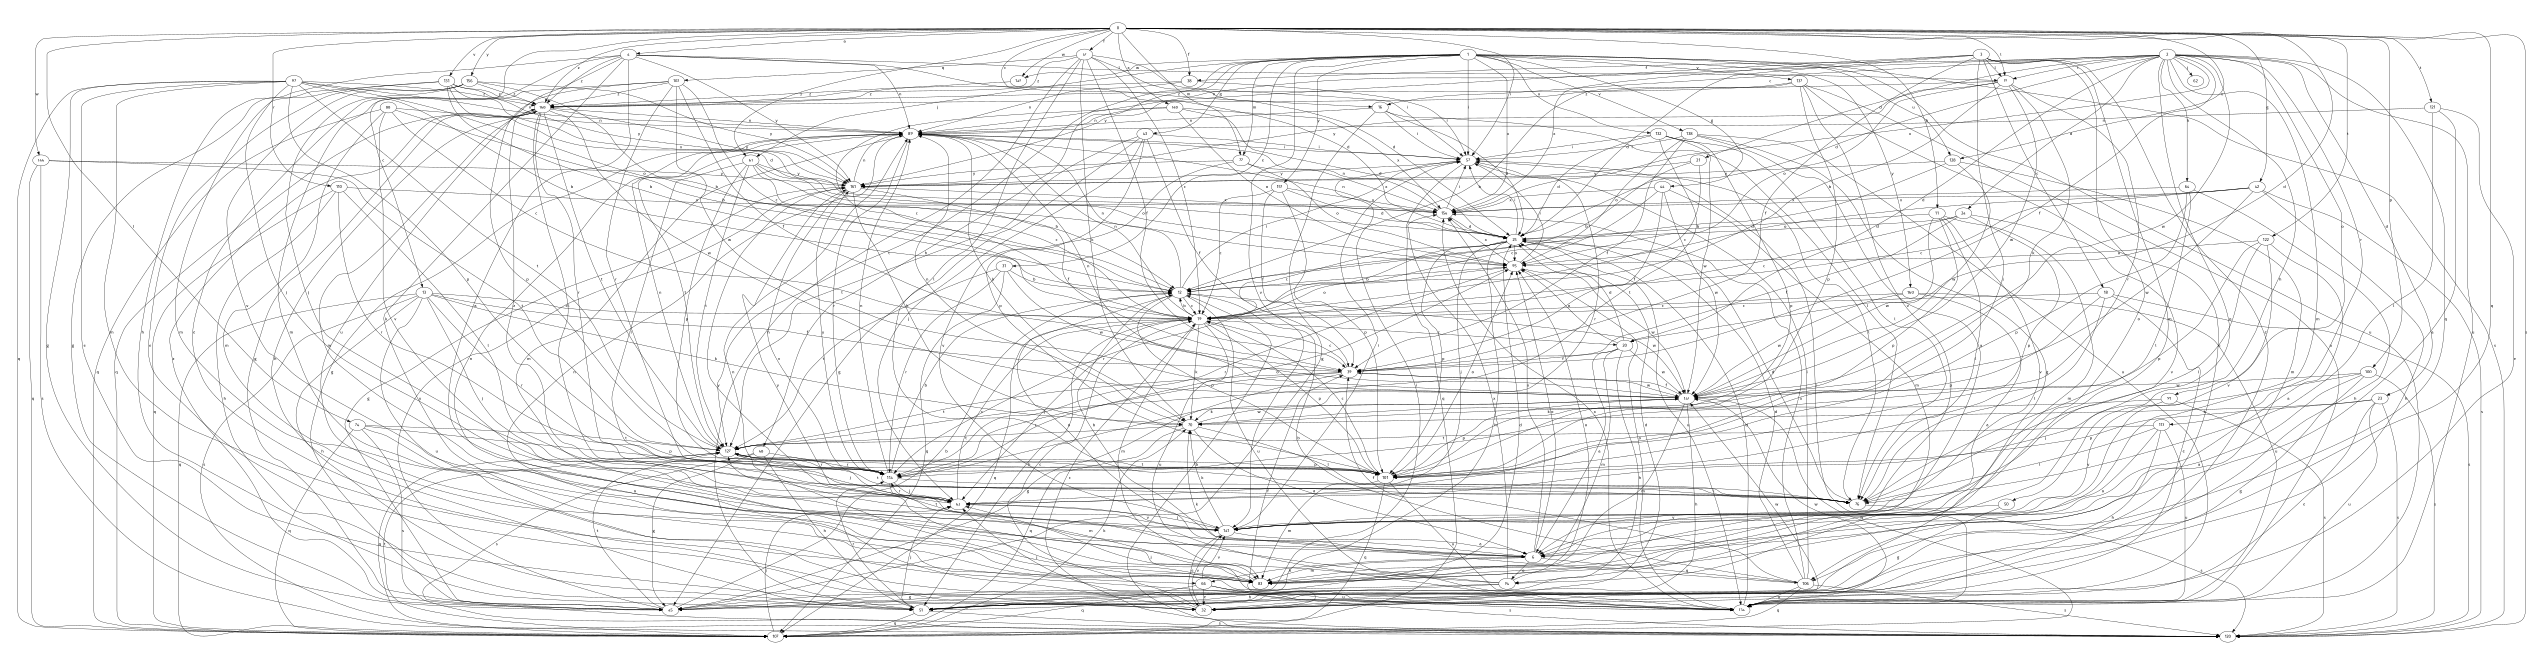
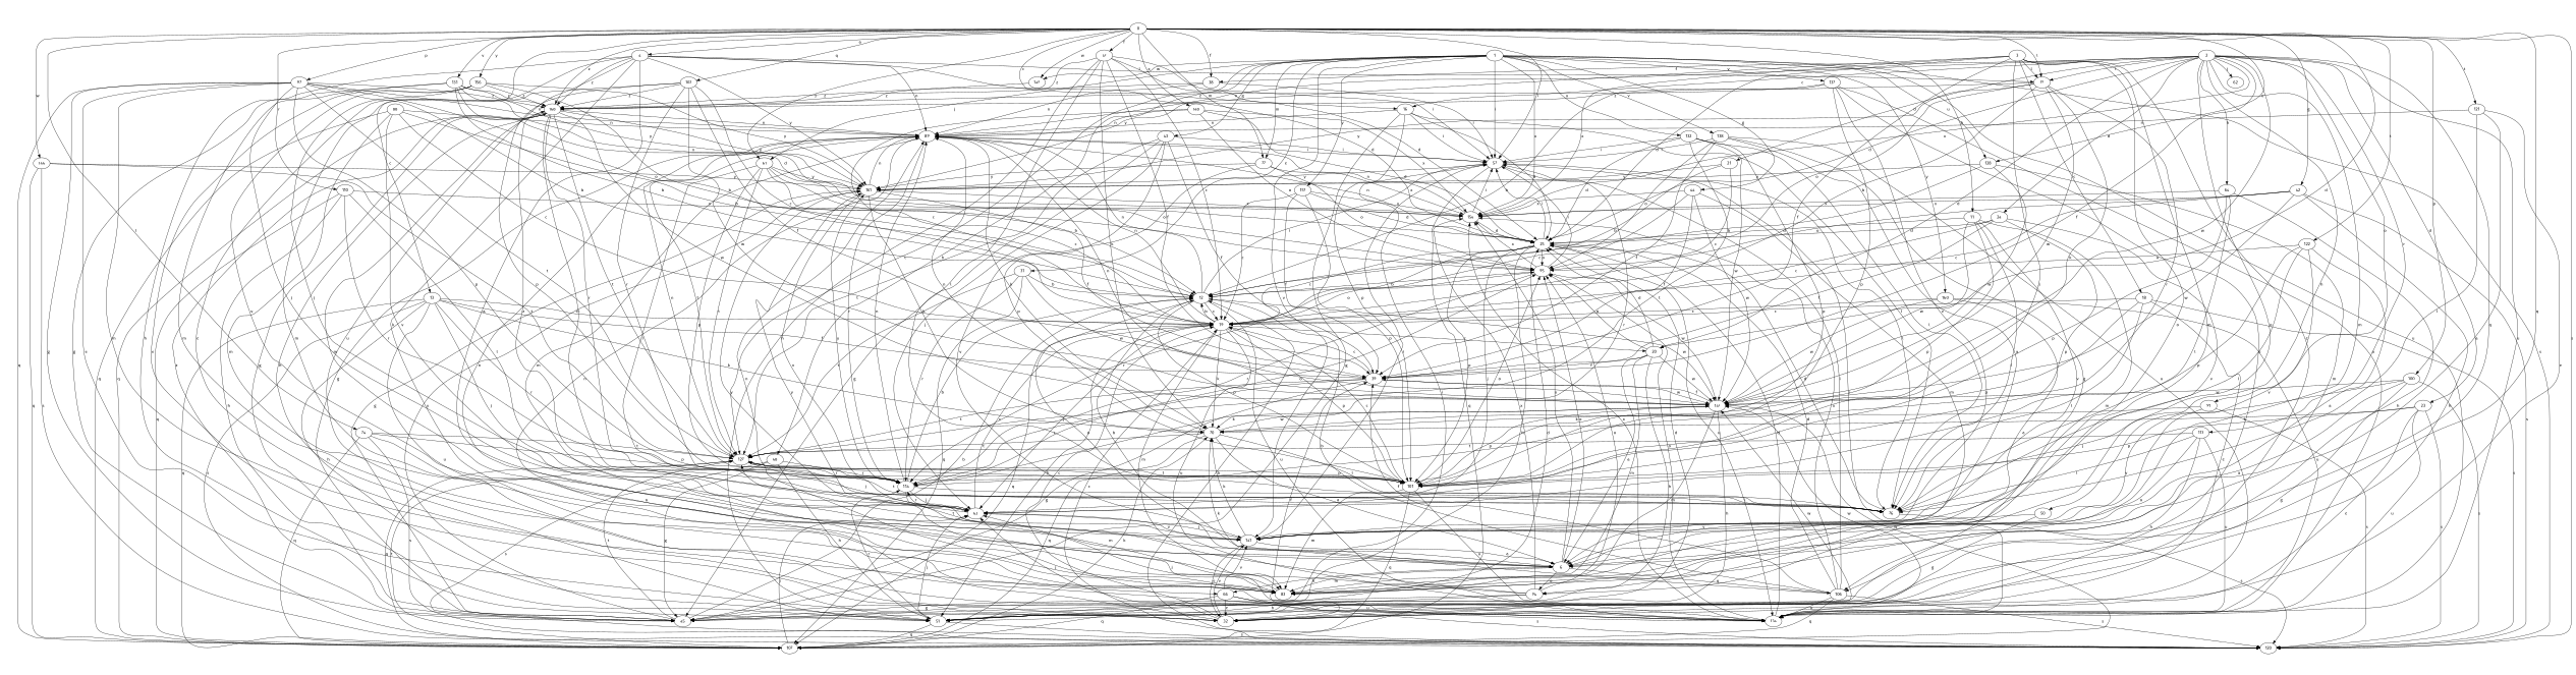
  strict digraph {
    fontname="Fira Sans"
    node [fontname="Fira Sans"]
    edge [fontname="Fira Sans"]
    0
    4
    11
    13
    16
    20
    n7 [label=47]
    38
    42
    57
    61
    74
    75
    77
    97
    100
    102
    106
    110
    120
    121
    122
    128
    n24 [label=131]
    144
    145
    148
    156
    168
    134
    25
    89
    32
    161
    6
    51
    66
    141
    83
    147
    76
    101
    39
    63
    19
    70
    107
    114
    45
    95
    154
    127
    12
    88
    1
    31
    43
    44
    48
    132
    137
    138
    157
    160
    2
    21
    23
    24
    50
    62
    64
    91
    94
    113
    3
    18
    0 -> 4 [label=a]
    0 -> 11 [label=b]
    0 -> 13 [label=c]
    0 -> 16 [label=c]
    0 -> 20 [label=d]
    0 -> n7 [label=f]
    0 -> 38 [label=f]
    0 -> 42 [label=g]
    0 -> 57 [label=i]
    0 -> 61 [label=j]
    0 -> 74 [label=l]
    0 -> 75 [label=l]
    0 -> 77 [label=m]
+   0 -> 97 [label=p]
    0 -> 100 [label=p]
-   n7 -> 102 [label=q]
+   0 -> 102 [label=q]
    0 -> 106 [label=q]
    0 -> 110 [label=r]
    0 -> 120 [label=s]
    0 -> 121 [label=t]
    0 -> 122 [label=t]
    0 -> 128 [label=u]
    0 -> n24 [label=v]
    0 -> 144 [label=w]
    0 -> 145 [label=w]
    0 -> 148 [label=x]
    0 -> 156 [label=y]
    0 -> 168 [label=z]
    4 -> 75 [label=l]
    4 -> 168 [label=z]
    4 -> 134 [label=u]
    4 -> 25 [label=d]
    4 -> 89 [label=n]
    4 -> 32 [label=e]
    4 -> 161 [label=y]
    4 -> 6 [label=a]
    4 -> 51 [label=h]
    4 -> 66 [label=k]
    11 -> 25 [label=d]
    11 -> 141 [label=v]
    11 -> 83 [label=m]
    11 -> 147 [label=w]
    11 -> 76 [label=l]
    11 -> 101 [label=p]
    13 -> 120 [label=s]
    13 -> 134 [label=u]
    13 -> 51 [label=h]
    13 -> 39 [label=f]
    13 -> 63 [label=j]
    13 -> 19 [label=c]
    13 -> 70 [label=k]
    13 -> 107 [label=q]
    13 -> 114 [label=r]
    16 -> 57 [label=i]
    16 -> 25 [label=d]
    16 -> 89 [label=n]
    16 -> 76 [label=l]
+   16 -> 101 [label=p]
    16 -> 45 [label=g]
    20 -> 25 [label=d]
    20 -> 6 [label=a]
    20 -> 51 [label=h]
    20 -> 83 [label=m]
    20 -> 147 [label=w]
    20 -> 39 [label=f]
    20 -> 95 [label=o]
    n7 -> 57 [label=i]
    n7 -> 168 [label=z]
    n7 -> 25 [label=d]
    n7 -> 51 [label=h]
    n7 -> 76 [label=l]
    n7 -> 39 [label=f]
    n7 -> 19 [label=c]
    n7 -> 70 [label=k]
    38 -> 57 [label=i]
    38 -> 168 [label=z]
    38 -> 89 [label=n]
    42 -> 120 [label=s]
    42 -> 51 [label=h]
    42 -> 147 [label=w]
    42 -> 19 [label=c]
    42 -> 95 [label=o]
    42 -> 154 [label=x]
    57 -> 161 [label=y]
    57 -> 76 [label=l]
    57 -> 107 [label=q]
    57 -> 114 [label=r]
    61 -> 161 [label=y]
    61 -> 76 [label=l]
    61 -> 101 [label=p]
    61 -> 19 [label=c]
    61 -> 95 [label=o]
    61 -> 127 [label=t]
    61 -> 12 [label=b]
    74 -> 120 [label=s]
    74 -> 6 [label=a]
    74 -> 101 [label=p]
    74 -> 107 [label=q]
    74 -> 127 [label=t]
    75 -> 168 [label=z]
    75 -> 161 [label=y]
    75 -> 147 [label=w]
    75 -> 70 [label=k]
    75 -> 114 [label=r]
    75 -> 95 [label=o]
    75 -> 12 [label=b]
    77 -> 161 [label=y]
    77 -> 141 [label=v]
    77 -> 95 [label=o]
    77 -> 154 [label=x]
    97 -> 168 [label=z]
    97 -> 89 [label=n]
    97 -> 32 [label=e]
    97 -> 83 [label=m]
    97 -> 101 [label=p]
    97 -> 63 [label=j]
    97 -> 107 [label=q]
    97 -> 45 [label=g]
    97 -> 95 [label=o]
    97 -> 127 [label=t]
    97 -> 12 [label=b]
    100 -> 120 [label=s]
    100 -> 6 [label=a]
    100 -> 147 [label=w]
    100 -> 63 [label=j]
    100 -> 45 [label=g]
    102 -> 168 [label=z]
    102 -> 83 [label=m]
    102 -> 147 [label=w]
    102 -> 101 [label=p]
    102 -> 39 [label=f]
    102 -> 19 [label=c]
    102 -> 114 [label=r]
    106 -> 57 [label=i]
    106 -> 120 [label=s]
    106 -> 134 [label=u]
    106 -> 25 [label=d]
    106 -> 39 [label=f]
    106 -> 70 [label=k]
    106 -> 107 [label=q]
    106 -> 154 [label=x]
    106 -> 12 [label=b]
    110 -> 51 [label=h]
    110 -> 76 [label=l]
    110 -> 107 [label=q]
    110 -> 114 [label=r]
    110 -> 154 [label=x]
    120 -> 19 [label=c]
    120 -> 12 [label=b]
    121 -> 89 [label=n]
    121 -> 32 [label=e]
    121 -> 6 [label=a]
    121 -> 76 [label=l]
    122 -> 6 [label=a]
    122 -> 141 [label=v]
    122 -> 76 [label=l]
    122 -> 101 [label=p]
    122 -> 95 [label=o]
    128 -> 161 [label=y]
    128 -> 83 [label=m]
    128 -> 147 [label=w]
    128 -> 12 [label=b]
    n24 -> 168 [label=z]
    n24 -> 25 [label=d]
    n24 -> 161 [label=y]
    n24 -> 83 [label=m]
    n24 -> 45 [label=g]
    n24 -> 154 [label=x]
    n24 -> 12 [label=b]
    144 -> 120 [label=s]
    144 -> 161 [label=y]
    144 -> 107 [label=q]
    144 -> 127 [label=t]
    145 -> 168 [label=z]
    148 -> 25 [label=d]
    148 -> 89 [label=n]
    148 -> 19 [label=c]
    148 -> 95 [label=o]
    148 -> 154 [label=x]
    156 -> 168 [label=z]
    156 -> 32 [label=e]
    156 -> 161 [label=y]
    156 -> 141 [label=v]
    156 -> 63 [label=j]
    156 -> 12 [label=b]
    168 -> 89 [label=n]
    168 -> 161 [label=y]
    168 -> 51 [label=h]
    168 -> 83 [label=m]
    168 -> 147 [label=w]
    168 -> 76 [label=l]
    168 -> 107 [label=q]
    168 -> 114 [label=r]
    168 -> 45 [label=g]
    168 -> 127 [label=t]
    134 -> 57 [label=i]
    134 -> 25 [label=d]
    134 -> 89 [label=n]
    134 -> 147 [label=w]
    134 -> 63 [label=j]
    134 -> 95 [label=o]
    134 -> 154 [label=x]
    25 -> 57 [label=i]
    25 -> 134 [label=u]
    25 -> 89 [label=n]
    25 -> 51 [label=h]
    25 -> 101 [label=p]
    25 -> 63 [label=j]
    25 -> 19 [label=c]
    25 -> 114 [label=r]
    25 -> 95 [label=o]
    89 -> 57 [label=i]
    89 -> 83 [label=m]
    89 -> 70 [label=k]
    89 -> 114 [label=r]
    89 -> 45 [label=g]
    89 -> 127 [label=t]
    32 -> 25 [label=d]
    32 -> 89 [label=n]
    32 -> 141 [label=v]
    32 -> 147 [label=w]
    32 -> 39 [label=f]
    32 -> 63 [label=j]
    32 -> 19 [label=c]
    161 -> 89 [label=n]
    161 -> 141 [label=v]
    161 -> 39 [label=f]
    161 -> 70 [label=k]
    161 -> 45 [label=g]
    161 -> 154 [label=x]
    6 -> 106 [label=q]
    6 -> 66 [label=k]
    6 -> 83 [label=m]
    6 -> 95 [label=o]
    6 -> 154 [label=x]
    6 -> 127 [label=t]
    6 -> 12 [label=b]
    6 -> 94 [label=o]
    51 -> 120 [label=s]
    51 -> 25 [label=d]
    51 -> 63 [label=j]
    51 -> 107 [label=q]
    51 -> 114 [label=r]
    66 -> 120 [label=s]
    66 -> 134 [label=u]
    66 -> 32 [label=e]
    66 -> 141 [label=v]
    66 -> 107 [label=q]
    141 -> 57 [label=i]
    141 -> 32 [label=e]
    141 -> 6 [label=a]
    141 -> 63 [label=j]
    141 -> 70 [label=k]
    83 -> 161 [label=y]
    147 -> 89 [label=n]
    147 -> 51 [label=h]
    147 -> 83 [label=m]
    147 -> 101 [label=p]
    147 -> 39 [label=f]
    147 -> 70 [label=k]
    76 -> 120 [label=s]
    76 -> 25 [label=d]
    76 -> 127 [label=t]
    101 -> 134 [label=u]
    101 -> 83 [label=m]
    101 -> 19 [label=c]
    101 -> 107 [label=q]
    101 -> 95 [label=o]
    101 -> 127 [label=t]
    39 -> 147 [label=w]
    39 -> 19 [label=c]
    39 -> 114 [label=r]
    39 -> 45 [label=g]
    39 -> 127 [label=t]
    63 -> 168 [label=z]
    63 -> 141 [label=v]
    63 -> 19 [label=c]
    63 -> 114 [label=r]
    19 -> 20 [label=c]
    19 -> 134 [label=u]
    19 -> 89 [label=n]
    19 -> 51 [label=h]
    19 -> 83 [label=m]
    19 -> 101 [label=p]
    19 -> 63 [label=j]
    19 -> 70 [label=k]
    19 -> 107 [label=q]
    19 -> 95 [label=o]
    19 -> 12 [label=b]
    70 -> 89 [label=n]
    70 -> 6 [label=a]
    70 -> 147 [label=w]
    70 -> 76 [label=l]
    70 -> 107 [label=q]
    70 -> 127 [label=t]
    107 -> 147 [label=w]
    107 -> 63 [label=j]
    107 -> 70 [label=k]
    107 -> 127 [label=t]
    114 -> 89 [label=n]
    114 -> 161 [label=y]
    114 -> 83 [label=m]
    114 -> 76 [label=l]
    114 -> 63 [label=j]
    114 -> 95 [label=o]
    114 -> 12 [label=b]
    45 -> 57 [label=i]
    45 -> 168 [label=z]
    45 -> 161 [label=y]
    45 -> 127 [label=t]
    45 -> 12 [label=b]
    95 -> 57 [label=i]
    95 -> 147 [label=w]
    95 -> 114 [label=r]
    95 -> 154 [label=x]
    95 -> 12 [label=b]
    154 -> 57 [label=i]
    154 -> 25 [label=d]
    154 -> 89 [label=n]
    127 -> 89 [label=n]
    127 -> 101 [label=p]
    127 -> 63 [label=j]
    127 -> 107 [label=q]
    127 -> 114 [label=r]
    12 -> 57 [label=i]
    12 -> 134 [label=u]
    12 -> 89 [label=n]
    12 -> 6 [label=a]
    12 -> 147 [label=w]
    12 -> 101 [label=p]
    12 -> 19 [label=c]
    88 -> 89 [label=n]
    88 -> 141 [label=v]
    88 -> 83 [label=m]
    88 -> 19 [label=c]
    88 -> 107 [label=q]
    88 -> 12 [label=b]
    1 -> 57 [label=i]
    1 -> 61 [label=j]
    1 -> 77 [label=m]
    1 -> 120 [label=s]
    1 -> 128 [label=u]
    1 -> 145 [label=w]
    1 -> 134 [label=u]
    1 -> 141 [label=v]
    1 -> 154 [label=x]
    1 -> 127 [label=t]
    1 -> 31 [label=e]
    1 -> 43 [label=g]
    1 -> 44 [label=g]
    1 -> 48 [label=h]
    1 -> 132 [label=u]
    1 -> 137 [label=v]
    1 -> 138 [label=v]
    1 -> 157 [label=y]
    1 -> 160 [label=y]
    31 -> 147 [label=w]
    31 -> 107 [label=q]
    31 -> 114 [label=r]
    31 -> 127 [label=t]
    31 -> 12 [label=b]
    43 -> 57 [label=i]
    43 -> 101 [label=p]
    43 -> 39 [label=f]
    43 -> 63 [label=j]
    43 -> 45 [label=g]
    43 -> 127 [label=t]
    44 -> 83 [label=m]
    44 -> 147 [label=w]
    44 -> 39 [label=f]
    44 -> 19 [label=c]
    44 -> 154 [label=x]
    48 -> 120 [label=s]
    48 -> 51 [label=h]
    48 -> 114 [label=r]
    48 -> 45 [label=g]
    132 -> 57 [label=i]
    132 -> 25 [label=d]
    132 -> 147 [label=w]
    132 -> 76 [label=l]
    132 -> 101 [label=p]
    132 -> 127 [label=t]
    137 -> 168 [label=z]
    137 -> 134 [label=u]
    137 -> 32 [label=e]
    137 -> 141 [label=v]
    137 -> 101 [label=p]
    137 -> 12 [label=b]
    138 -> 57 [label=i]
    138 -> 134 [label=u]
    138 -> 6 [label=a]
    138 -> 39 [label=f]
    138 -> 45 [label=g]
    138 -> 95 [label=o]
    157 -> 25 [label=d]
    157 -> 101 [label=p]
    157 -> 39 [label=f]
    157 -> 19 [label=c]
    157 -> 154 [label=x]
    160 -> 134 [label=u]
    160 -> 6 [label=a]
    160 -> 147 [label=w]
    160 -> 19 [label=c]
    2 -> 16 [label=c]
    2 -> 20 [label=d]
    2 -> 38 [label=f]
    2 -> 75 [label=l]
    2 -> 106 [label=q]
    2 -> 134 [label=u]
    2 -> 25 [label=d]
    2 -> 89 [label=n]
    2 -> 83 [label=m]
    2 -> 147 [label=w]
    2 -> 39 [label=f]
    2 -> 154 [label=x]
    2 -> 21 [label=d]
    2 -> 23 [label=d]
    2 -> 24 [label=d]
    2 -> 50 [label=h]
    2 -> 62 [label=j]
    2 -> 64 [label=k]
    2 -> 91 [label=o]
    2 -> 94 [label=o]
    2 -> 113 [label=r]
    21 -> 161 [label=y]
    21 -> 19 [label=c]
    21 -> 12 [label=b]
    23 -> 120 [label=s]
    23 -> 134 [label=u]
    23 -> 32 [label=e]
    23 -> 101 [label=p]
    23 -> 70 [label=k]
    24 -> 25 [label=d]
    24 -> 141 [label=v]
    24 -> 101 [label=p]
    24 -> 39 [label=f]
    24 -> 19 [label=c]
    50 -> 141 [label=v]
    50 -> 45 [label=g]
    64 -> 51 [label=h]
    64 -> 76 [label=l]
    64 -> 101 [label=p]
    64 -> 154 [label=x]
    91 -> 120 [label=s]
    91 -> 141 [label=v]
    91 -> 70 [label=k]
    94 -> 89 [label=n]
    94 -> 161 [label=y]
    94 -> 51 [label=h]
    94 -> 45 [label=g]
    94 -> 95 [label=o]
    94 -> 154 [label=x]
    113 -> 134 [label=u]
    113 -> 6 [label=a]
    113 -> 51 [label=h]
    113 -> 76 [label=l]
    113 -> 127 [label=t]
    3 -> 75 [label=l]
    3 -> 25 [label=d]
    3 -> 32 [label=e]
    3 -> 161 [label=y]
    3 -> 83 [label=m]
    3 -> 39 [label=f]
    3 -> 63 [label=j]
    3 -> 154 [label=x]
    3 -> 94 [label=o]
    3 -> 18 [label=c]
    18 -> 120 [label=s]
    18 -> 32 [label=e]
    18 -> 76 [label=l]
    18 -> 101 [label=p]
    18 -> 19 [label=c]
  }
